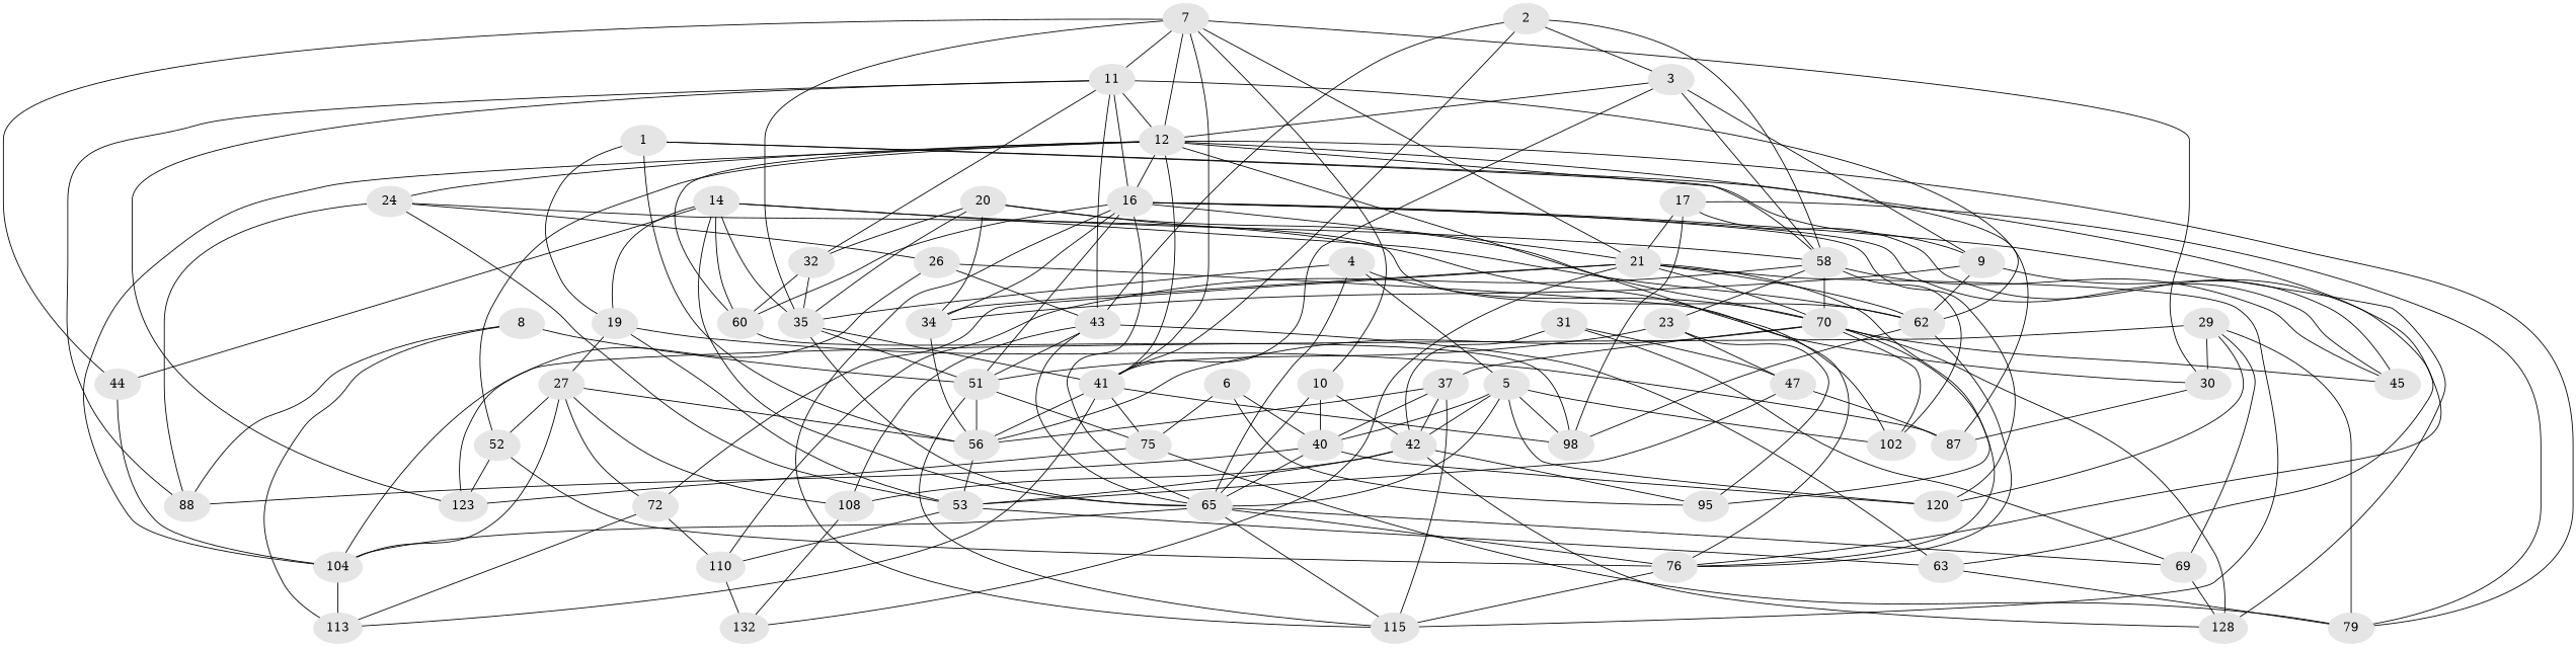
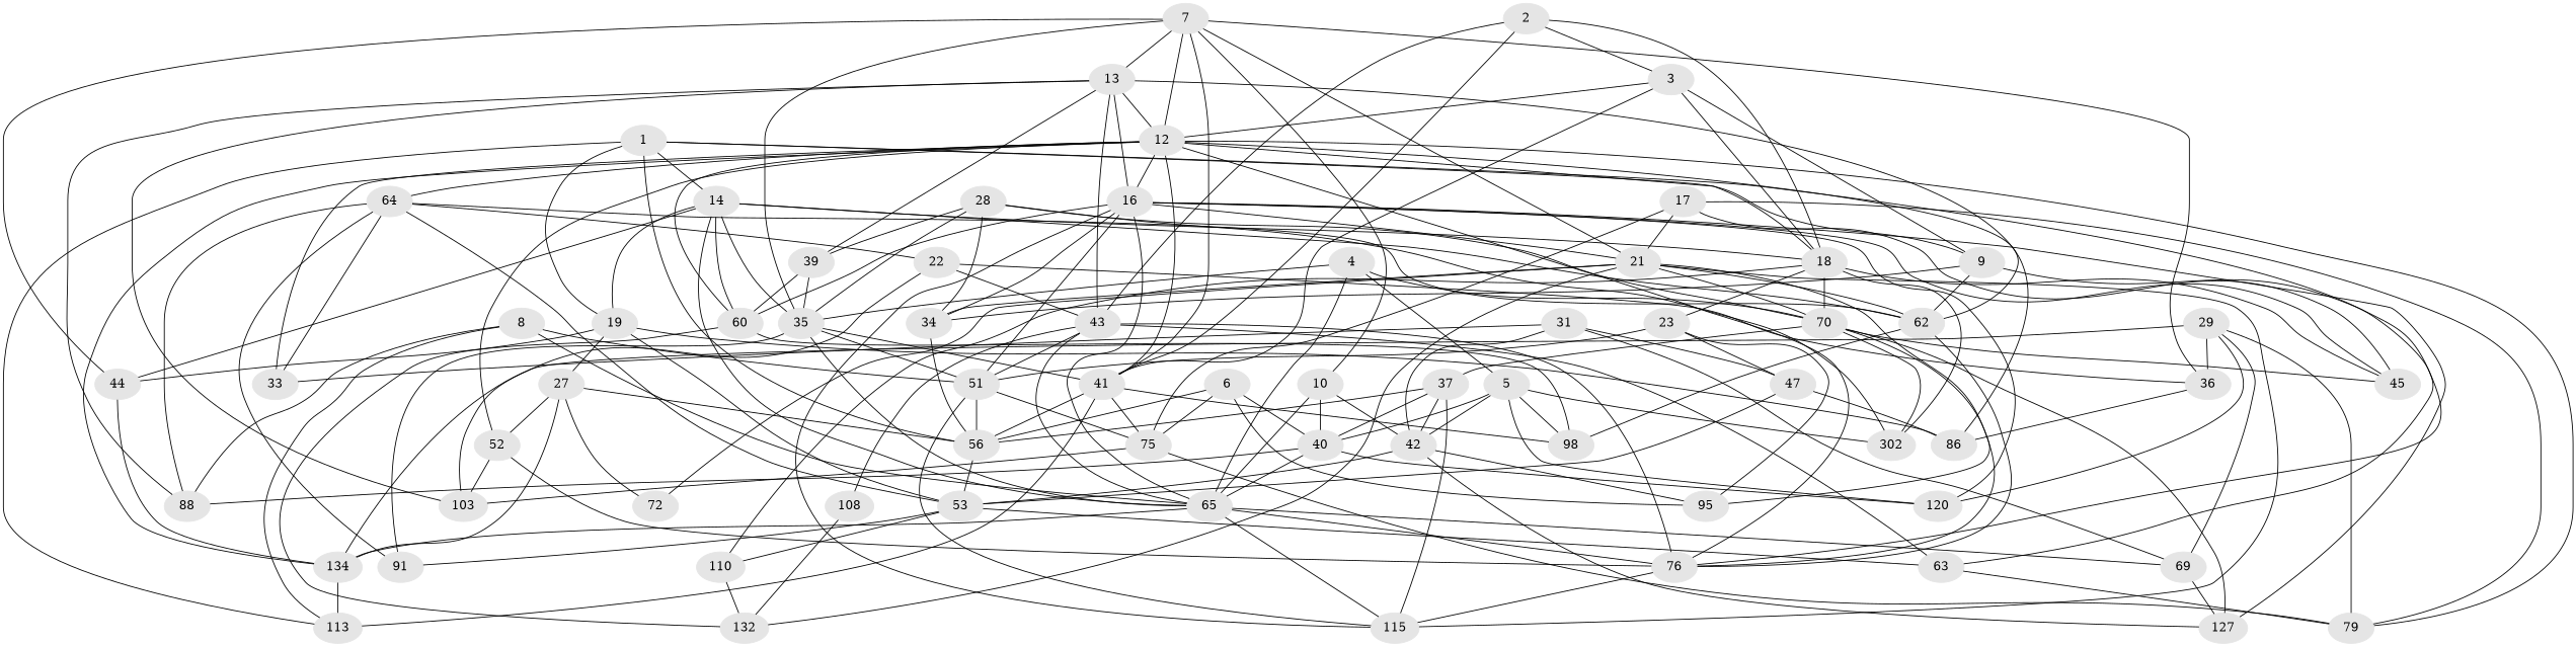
  graph {
    node [color=gray90 style=filled]
    1 [super="+114"]
    9 [super="+129"]
    14 [super="+48+89+39"]
    19 [super="+55"]
    56 [super="+63"]
    76 [super="+135+84"]
    113
    34 [super="+49"]
    62 [super="+82+87"]
    n10 [label=63]
-   18 [super="+53" label=58]
+   18 [super="+53"]
    35 [super="+109+80"]
    65 [super="+105+107"]
    44
    60 [super="+128"]
-   86 [label=87]
+   86
    27 [super="+119"]
    n18 [label=53 super="+100+123"]
    115 [super="+125"]
    3 [super="+78"]
    41 [super="+93+94"]
    12 [super="+99+15"]
    2
    43 [super="+83+90"]
    n25 [label=70 super="+101+54"]
-   102
+   102 [label=302]
    45
    23
    110
    98
    75 [super="+116"]
    51 [super="+71+73"]
    108
    16 [super="+117+58"]
-   24 [super="+28+106"]
+   24 [super="+28+106" label=64]
+   33
    52
    79 [super="+131"]
-   104 [super="+126"]
+   104 [super="+126" label=134]
    5 [super="+133"]
    40 [super="+85"]
    42 [super="+50"]
    120
    4
-   127 [label=128]
+   127
    37 [super="+130"]
+   91
    69
    88
    95
    6
-   103 [label=123]
+   103
    7 [super="+124+92"]
    10
-   11 [super="+13"]
+   11 [super="+13" label=13]
    21 [super="+77+38"]
-   36 [label=30]
-   32
+   36
+   32 [label=39]
    72
    132
    8
-   26
+   26 [label=22]
    17
    47
-   20 [super="+64"]
+   20 [super="+64" label=28]
    29 [super="+46"]
    31
    1 -- 9
+   1 -- 14
    1 -- 19
    1 -- 56
    1 -- 76
-   72 -- 113
+   1 -- 113
    9 -- 34
    9 -- 62
    9 -- n10
    14 -- 19
    14 -- 62 [weight=2]
    14 -- 18
    14 -- 35 [weight=2]
    14 -- 65
    14 -- 44
    14 -- 60
+   19 -- 44
    19 -- 86
    19 -- 27
    19 -- n18
    56 -- n18
    76 -- 115
    34 -- 56
    62 -- 76
    62 -- 98
    n10 -- 79
    18 -- n25 [weight=2]
    18 -- 102
    18 -- 45
    18 -- 23
    18 -- 110
    35 -- 65
    35 -- 41
    35 -- 51
+   35 -- 91
    65 -- 76
    65 -- 115
    65 -- 104
    65 -- 69
    44 -- 104
    60 -- 98
+   60 -- 132
    27 -- 56
-   27 -- 108
    27 -- 52
    27 -- 104
    27 -- 72
    n18 -- n10
    n18 -- 110
+   n18 -- 91
    3 -- 9 [weight=2]
    3 -- 18
    3 -- 41
    3 -- 12
    41 -- 56
    41 -- 113
    41 -- 98
    41 -- 75
    12 -- 76
    12 -- 18
    12 -- 60
    12 -- 86
    12 -- 41
    12 -- 16
    12 -- 24
+   12 -- 33
    12 -- 52
    12 -- 79
    12 -- 104
    2 -- 18
    2 -- 3
    2 -- 41
    2 -- 43
+   43 -- 76
    43 -- n10
    43 -- 65
    43 -- 51
    43 -- 108
    n25 -- 76
    n25 -- 102
    n25 -- 45
    n25 -- 127
    n25 -- 37
    23 -- 51
    23 -- 95
    23 -- 47
    110 -- 132
    75 -- 79
    75 -- 103
    51 -- 56
    51 -- 115
    51 -- 75
    108 -- 132
    16 -- 34
    16 -- 65
    16 -- 60
    16 -- 115
    16 -- 45
    16 -- 51
    16 -- 120
    16 -- 127
    16 -- 21
    24 -- 62
    24 -- n18
+   24 -- 33
+   24 -- 91 [weight=2]
    24 -- 88
    24 -- 26
    52 -- 76
    52 -- 103
    104 -- 113
    5 -- 102
    5 -- 98
    5 -- 40
    5 -- 42
    5 -- 120
    40 -- 65
    40 -- 120
    40 -- 88
    42 -- n18
-   42 -- 108
    42 -- 127
    42 -- 95
    4 -- 35
    4 -- 65
    4 -- n25
    4 -- 5
    37 -- 56
    37 -- 115
    37 -- 40 [weight=2]
    37 -- 42
    69 -- 127
-   n25 -- 56
+   6 -- 56
    6 -- 75
    6 -- 40
    6 -- 95
    7 -- 35
    7 -- 44
    7 -- 41
    7 -- 12
    7 -- 10
    7 -- 11
    7 -- 21
    7 -- 36
    10 -- 65
    10 -- 40
    10 -- 42
    11 -- 62
    11 -- 12
    11 -- 43
    11 -- 16
    11 -- 88
    11 -- 103
    11 -- 32
    21 -- 34
    21 -- 62
    21 -- 115
    21 -- n25
    21 -- 95
    21 -- 72
    21 -- 132
    36 -- 86
    32 -- 35
    32 -- 60
-   72 -- 110
    8 -- 113
-   5 -- 65
+   8 -- 65
    8 -- 51
    8 -- 88
    26 -- 43
    26 -- 103
    26 -- 36
    17 -- 45
-   17 -- 98
+   17 -- 75
    17 -- 79
    17 -- 21
    47 -- 86
    47 -- n18
    20 -- 34 [weight=2]
    20 -- 35
    20 -- n25
    20 -- 102
    20 -- 32
    29 -- 79
    29 -- 104
    29 -- 120
    29 -- 69
    29 -- 36
+   31 -- 33
    31 -- 42
    31 -- 69
    31 -- 47
  }
